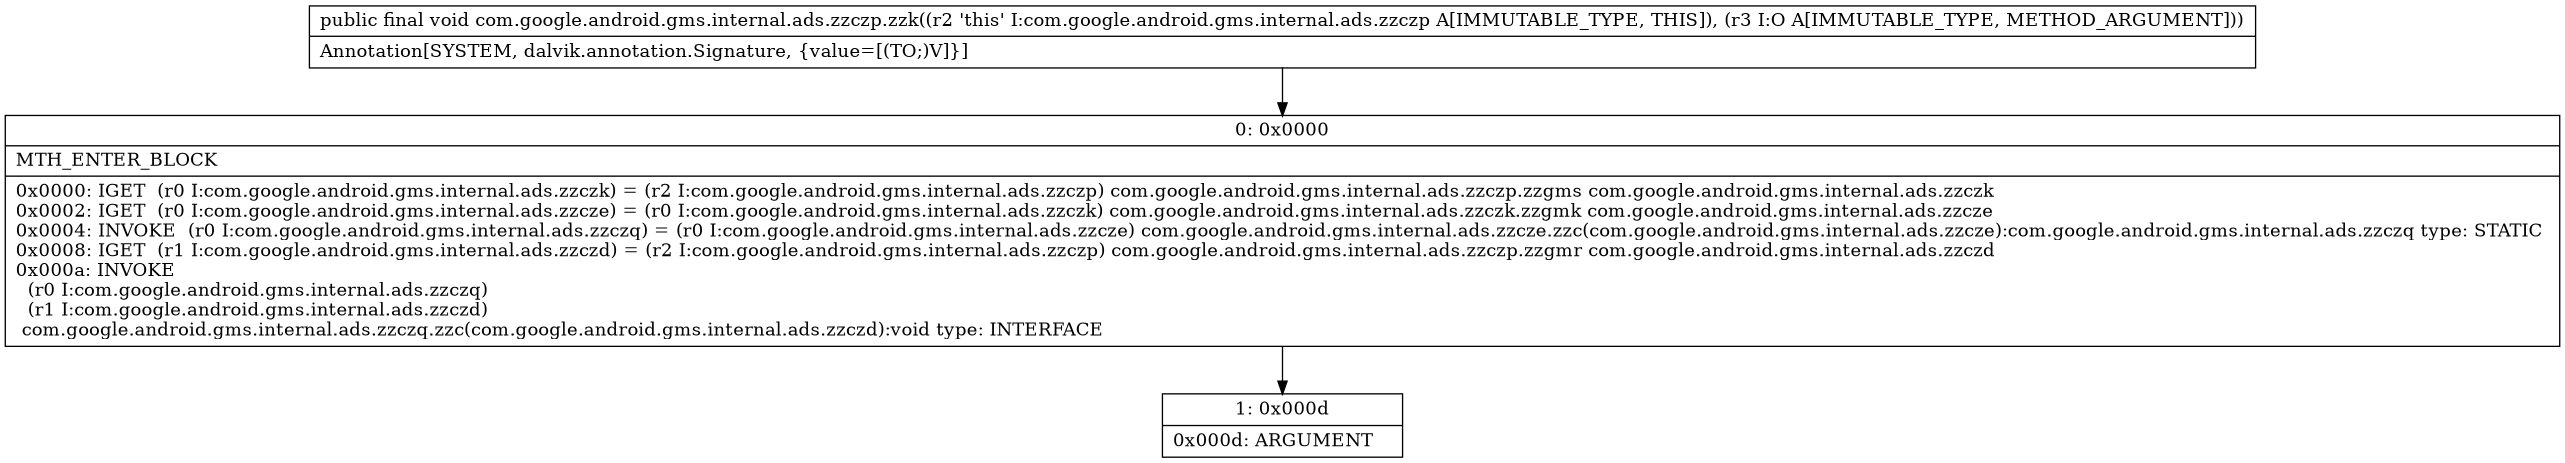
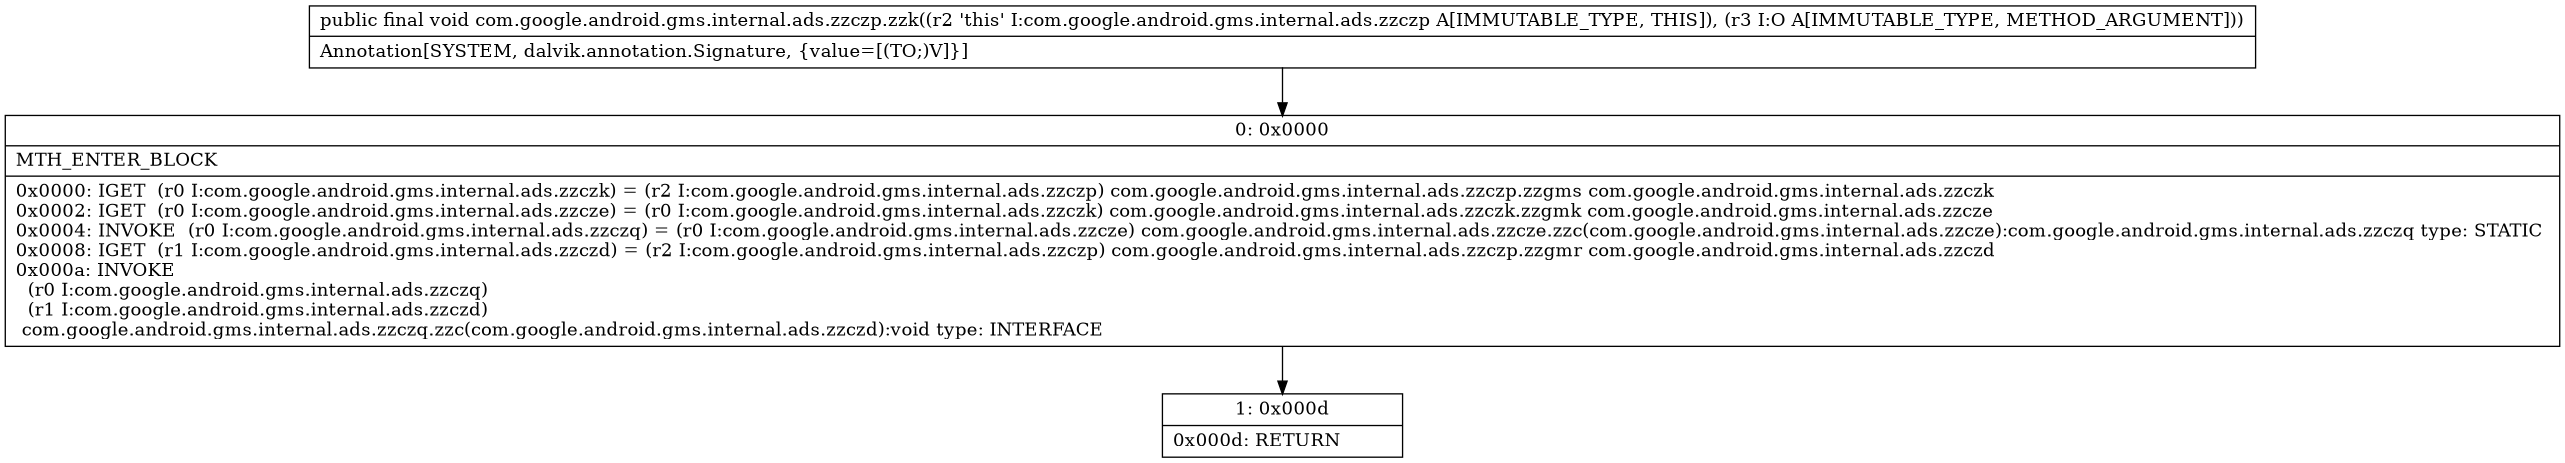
  digraph {
    node [shape=record]
    n1 [label="{0\:\ 0x0000|MTH_ENTER_BLOCK\l|0x0000: IGET  (r0 I:com.google.android.gms.internal.ads.zzczk) = (r2 I:com.google.android.gms.internal.ads.zzczp) com.google.android.gms.internal.ads.zzczp.zzgms com.google.android.gms.internal.ads.zzczk \l0x0002: IGET  (r0 I:com.google.android.gms.internal.ads.zzcze) = (r0 I:com.google.android.gms.internal.ads.zzczk) com.google.android.gms.internal.ads.zzczk.zzgmk com.google.android.gms.internal.ads.zzcze \l0x0004: INVOKE  (r0 I:com.google.android.gms.internal.ads.zzczq) = (r0 I:com.google.android.gms.internal.ads.zzcze) com.google.android.gms.internal.ads.zzcze.zzc(com.google.android.gms.internal.ads.zzcze):com.google.android.gms.internal.ads.zzczq type: STATIC \l0x0008: IGET  (r1 I:com.google.android.gms.internal.ads.zzczd) = (r2 I:com.google.android.gms.internal.ads.zzczp) com.google.android.gms.internal.ads.zzczp.zzgmr com.google.android.gms.internal.ads.zzczd \l0x000a: INVOKE  \l  (r0 I:com.google.android.gms.internal.ads.zzczq)\l  (r1 I:com.google.android.gms.internal.ads.zzczd)\l com.google.android.gms.internal.ads.zzczq.zzc(com.google.android.gms.internal.ads.zzczd):void type: INTERFACE \l}"]
-   n2 [label="{1\:\ 0x000d|0x000d: ARGUMENT   \l}"]
+   n2 [label="{1\:\ 0x000d|0x000d: RETURN   \l}"]
    n3 [label="{public final void com.google.android.gms.internal.ads.zzczp.zzk((r2 'this' I:com.google.android.gms.internal.ads.zzczp A[IMMUTABLE_TYPE, THIS]), (r3 I:O A[IMMUTABLE_TYPE, METHOD_ARGUMENT]))  | Annotation[SYSTEM, dalvik.annotation.Signature, \{value=[(TO;)V]\}]\l}"]
    n1 -> n2
    n3 -> n1
  }
